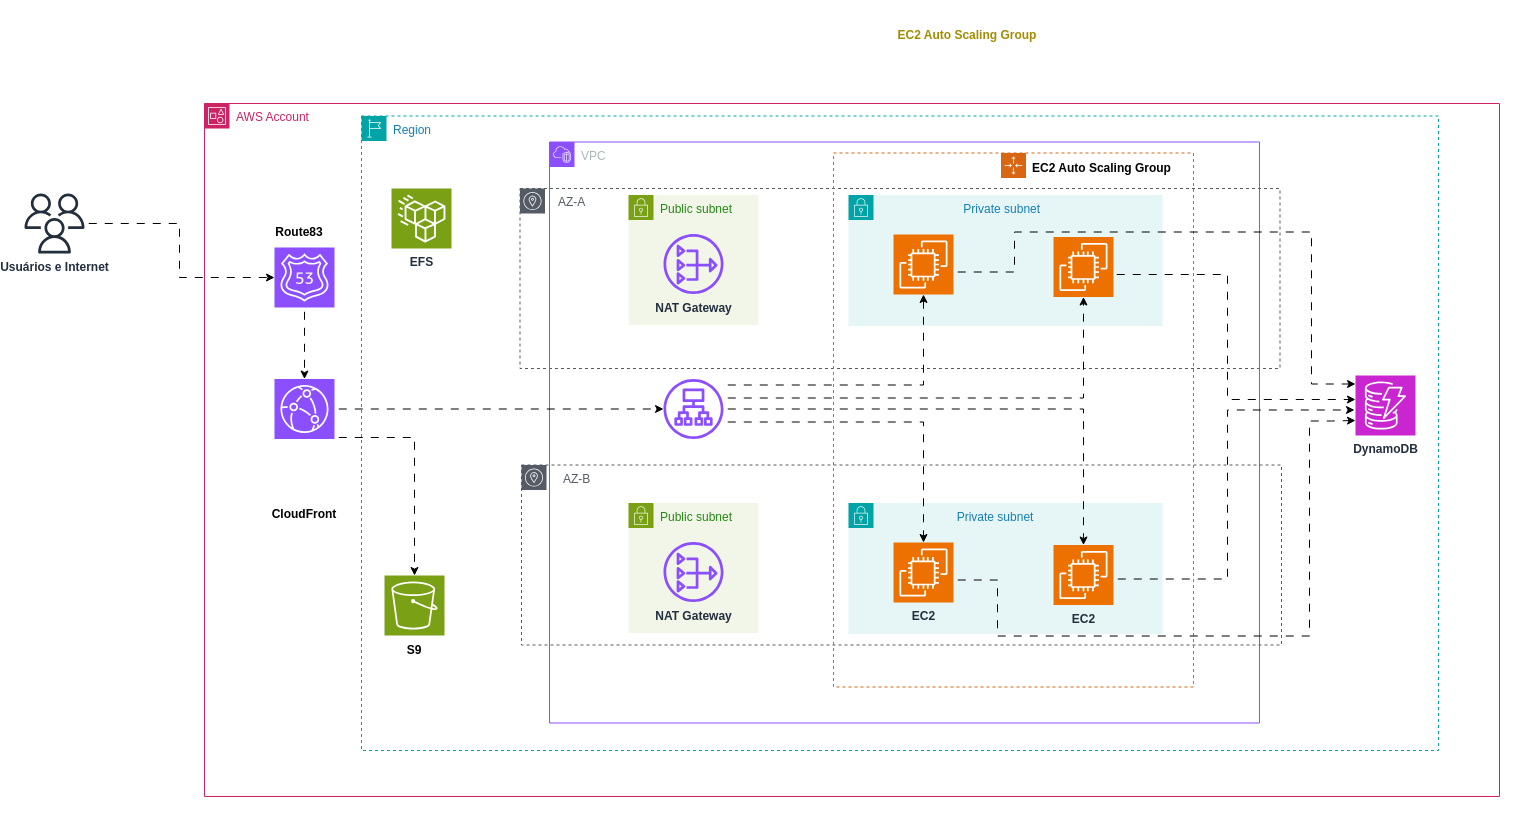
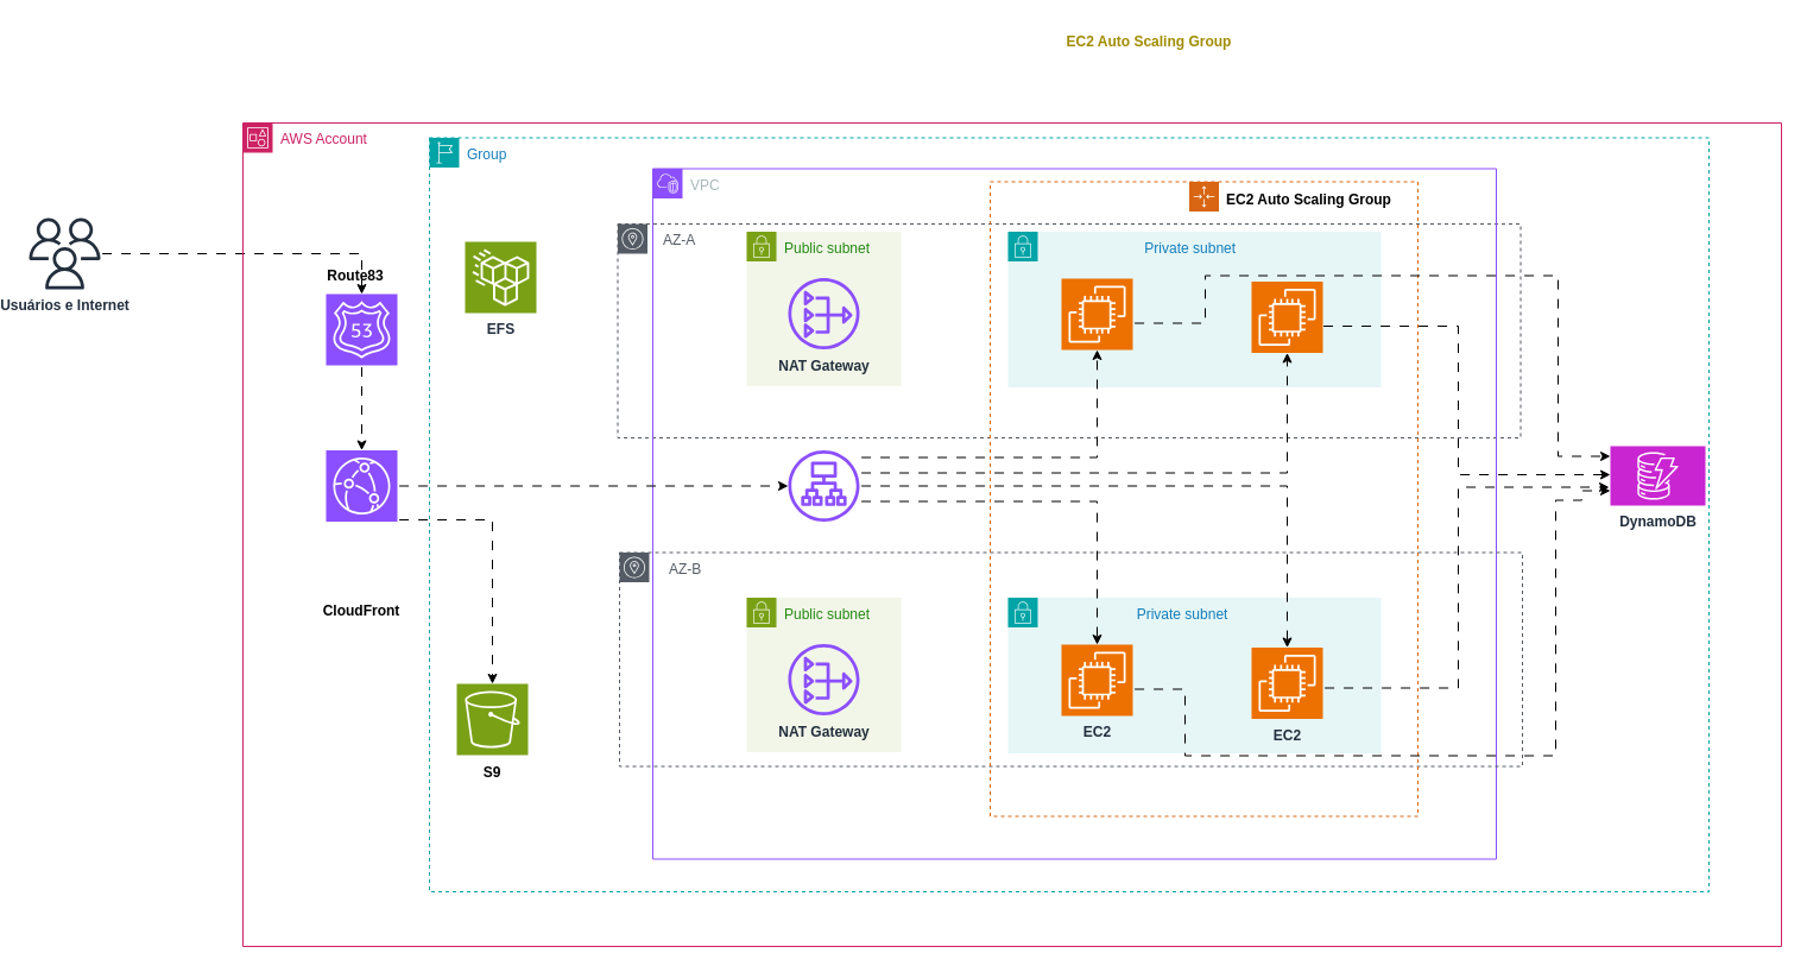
  <mxCell id="0" />
  <mxCell id="1" parent="0" />
  <mxCell id="2" style="edgeStyle=orthogonalEdgeStyle;rounded=0;orthogonalLoop=1;jettySize=auto;html=1;flowAnimation=1;" edge="1" parent="1" source="3" target="35"><mxGeometry relative="1" as="geometry" /></mxCell>
- <mxCell id="3" value="&lt;b&gt;Usuários e Internet&lt;/b&gt;" style="sketch=0;outlineConnect=0;fontColor=#232F3E;gradientColor=none;fillColor=#232F3D;strokeColor=none;dashed=0;verticalLabelPosition=bottom;verticalAlign=top;align=center;html=1;fontSize=12;fontStyle=0;pointerEvents=1;shape=mxgraph.aws4.users;" vertex="1" parent="1"><mxGeometry x="20" y="193" width="60" height="60" as="geometry" /></mxCell>
+ <mxCell id="3" value="&lt;b&gt;Usuários e Internet&lt;/b&gt;" style="sketch=0;outlineConnect=0;fontColor=#232F3E;gradientColor=none;fillColor=#232F3D;strokeColor=none;dashed=0;verticalLabelPosition=bottom;verticalAlign=top;align=center;html=1;fontSize=12;fontStyle=0;pointerEvents=1;shape=mxgraph.aws4.users;" vertex="1" parent="1"><mxGeometry x="20" y="183" width="60" height="60" as="geometry" /></mxCell>
  <mxCell id="4" value="AWS Account" style="points=[[0,0],[0.25,0],[0.5,0],[0.75,0],[1,0],[1,0.25],[1,0.5],[1,0.75],[1,1],[0.75,1],[0.5,1],[0.25,1],[0,1],[0,0.75],[0,0.5],[0,0.25]];outlineConnect=0;gradientColor=none;html=1;whiteSpace=wrap;fontSize=12;fontStyle=0;container=1;pointerEvents=0;collapsible=0;recursiveResize=0;shape=mxgraph.aws4.group;grIcon=mxgraph.aws4.group_account;strokeColor=#CD2264;fillColor=none;verticalAlign=top;align=left;spacingLeft=30;fontColor=#CD2264;dashed=0;" vertex="1" parent="1"><mxGeometry x="200" y="103" width="1295" height="693" as="geometry" /></mxCell>
- <mxCell id="5" value="Region" style="points=[[0,0],[0.25,0],[0.5,0],[0.75,0],[1,0],[1,0.25],[1,0.5],[1,0.75],[1,1],[0.75,1],[0.5,1],[0.25,1],[0,1],[0,0.75],[0,0.5],[0,0.25]];outlineConnect=0;gradientColor=none;html=1;whiteSpace=wrap;fontSize=12;fontStyle=0;container=1;pointerEvents=0;collapsible=0;recursiveResize=0;shape=mxgraph.aws4.group;grIcon=mxgraph.aws4.group_region;strokeColor=#00A4A6;fillColor=none;verticalAlign=top;align=left;spacingLeft=30;fontColor=#147EBA;dashed=1;" vertex="1" parent="4"><mxGeometry x="157" y="12.5" width="1077" height="634.5" as="geometry" /></mxCell>
+ <mxCell id="5" value="Group" style="points=[[0,0],[0.25,0],[0.5,0],[0.75,0],[1,0],[1,0.25],[1,0.5],[1,0.75],[1,1],[0.75,1],[0.5,1],[0.25,1],[0,1],[0,0.75],[0,0.5],[0,0.25]];outlineConnect=0;gradientColor=none;html=1;whiteSpace=wrap;fontSize=12;fontStyle=0;container=1;pointerEvents=0;collapsible=0;recursiveResize=0;shape=mxgraph.aws4.group;grIcon=mxgraph.aws4.group_region;strokeColor=#00A4A6;fillColor=none;verticalAlign=top;align=left;spacingLeft=30;fontColor=#147EBA;dashed=1;" vertex="1" parent="4"><mxGeometry x="157" y="12.5" width="1077" height="634.5" as="geometry" /></mxCell>
  <mxCell id="6" value="&amp;nbsp; AZ-A" style="sketch=0;outlineConnect=0;gradientColor=none;html=1;whiteSpace=wrap;fontSize=12;fontStyle=0;shape=mxgraph.aws4.group;grIcon=mxgraph.aws4.group_availability_zone;strokeColor=#545B64;fillColor=none;verticalAlign=top;align=left;spacingLeft=30;fontColor=#545B64;dashed=1;" vertex="1" parent="5"><mxGeometry x="158.5" y="72.5" width="760" height="180" as="geometry" /></mxCell>
- <mxCell id="7" value="&lt;b&gt;EFS&lt;/b&gt;" style="sketch=0;points=[[0,0,0],[0.25,0,0],[0.5,0,0],[0.75,0,0],[1,0,0],[0,1,0],[0.25,1,0],[0.5,1,0],[0.75,1,0],[1,1,0],[0,0.25,0],[0,0.5,0],[0,0.75,0],[1,0.25,0],[1,0.5,0],[1,0.75,0]];outlineConnect=0;fontColor=#232F3E;fillColor=#7AA116;strokeColor=#ffffff;dashed=0;verticalLabelPosition=bottom;verticalAlign=top;align=center;html=1;fontSize=12;fontStyle=0;shape=mxgraph.aws4.resourceIcon;resIcon=mxgraph.aws4.efs_standard;" vertex="1" parent="5"><mxGeometry x="30" y="72.5" width="60" height="60" as="geometry" /></mxCell>
- <mxCell id="8" value="&lt;b&gt;DynamoDB&lt;/b&gt;" style="sketch=0;points=[[0,0,0],[0.25,0,0],[0.5,0,0],[0.75,0,0],[1,0,0],[0,1,0],[0.25,1,0],[0.5,1,0],[0.75,1,0],[1,1,0],[0,0.25,0],[0,0.5,0],[0,0.75,0],[1,0.25,0],[1,0.5,0],[1,0.75,0]];outlineConnect=0;fontColor=#232F3E;fillColor=#C925D1;strokeColor=#ffffff;dashed=0;verticalLabelPosition=bottom;verticalAlign=top;align=center;html=1;fontSize=12;fontStyle=0;aspect=fixed;shape=mxgraph.aws4.resourceIcon;resIcon=mxgraph.aws4.dynamodb;" vertex="1" parent="5"><mxGeometry x="994" y="259.5" width="60" height="60" as="geometry" /></mxCell>
+ <mxCell id="7" value="&lt;b&gt;EFS&lt;/b&gt;" style="sketch=0;points=[[0,0,0],[0.25,0,0],[0.5,0,0],[0.75,0,0],[1,0,0],[0,1,0],[0.25,1,0],[0.5,1,0],[0.75,1,0],[1,1,0],[0,0.25,0],[0,0.5,0],[0,0.75,0],[1,0.25,0],[1,0.5,0],[1,0.75,0]];outlineConnect=0;fontColor=#232F3E;fillColor=#7AA116;strokeColor=#ffffff;dashed=0;verticalLabelPosition=bottom;verticalAlign=top;align=center;html=1;fontSize=12;fontStyle=0;shape=mxgraph.aws4.resourceIcon;resIcon=mxgraph.aws4.efs_standard;" vertex="1" parent="5"><mxGeometry x="30" y="87.5" width="60" height="60" as="geometry" /></mxCell>
+ <mxCell id="8" value="&lt;b&gt;DynamoDB&lt;/b&gt;" style="sketch=0;points=[[0,0,0],[0.25,0,0],[0.5,0,0],[0.75,0,0],[1,0,0],[0,1,0],[0.25,1,0],[0.5,1,0],[0.75,1,0],[1,1,0],[0,0.25,0],[0,0.5,0],[0,0.75,0],[1,0.25,0],[1,0.5,0],[1,0.75,0]];outlineConnect=0;fontColor=#232F3E;fillColor=#C925D1;strokeColor=#ffffff;dashed=0;verticalLabelPosition=bottom;verticalAlign=top;align=center;html=1;fontSize=12;fontStyle=0;aspect=fixed;shape=mxgraph.aws4.resourceIcon;resIcon=mxgraph.aws4.dynamodb;" vertex="1" parent="5"><mxGeometry x="994" y="259.5" width="80" height="50" as="geometry" /></mxCell>
  <mxCell id="9" value="VPC" style="points=[[0,0],[0.25,0],[0.5,0],[0.75,0],[1,0],[1,0.25],[1,0.5],[1,0.75],[1,1],[0.75,1],[0.5,1],[0.25,1],[0,1],[0,0.75],[0,0.5],[0,0.25]];outlineConnect=0;gradientColor=none;html=1;whiteSpace=wrap;fontSize=12;fontStyle=0;container=1;pointerEvents=0;collapsible=0;recursiveResize=0;shape=mxgraph.aws4.group;grIcon=mxgraph.aws4.group_vpc2;strokeColor=#8C4FFF;fillColor=none;verticalAlign=top;align=left;spacingLeft=30;fontColor=#AAB7B8;dashed=0;" vertex="1" parent="5"><mxGeometry x="188" y="26" width="710" height="581" as="geometry" /></mxCell>
  <mxCell id="10" value="&amp;nbsp; &amp;nbsp;AZ-B" style="sketch=0;outlineConnect=0;gradientColor=none;html=1;whiteSpace=wrap;fontSize=12;fontStyle=0;shape=mxgraph.aws4.group;grIcon=mxgraph.aws4.group_availability_zone;strokeColor=#545B64;fillColor=none;verticalAlign=top;align=left;spacingLeft=30;fontColor=#545B64;dashed=1;" vertex="1" parent="9"><mxGeometry x="-28" y="323" width="760" height="180" as="geometry" /></mxCell>
  <mxCell id="11" value="Public subnet" style="points=[[0,0],[0.25,0],[0.5,0],[0.75,0],[1,0],[1,0.25],[1,0.5],[1,0.75],[1,1],[0.75,1],[0.5,1],[0.25,1],[0,1],[0,0.75],[0,0.5],[0,0.25]];outlineConnect=0;gradientColor=none;html=1;whiteSpace=wrap;fontSize=12;fontStyle=0;container=1;pointerEvents=0;collapsible=0;recursiveResize=0;shape=mxgraph.aws4.group;grIcon=mxgraph.aws4.group_security_group;grStroke=0;strokeColor=#7AA116;fillColor=#F2F6E8;verticalAlign=top;align=left;spacingLeft=30;fontColor=#248814;dashed=0;" vertex="1" parent="9"><mxGeometry x="79" y="361" width="130" height="130" as="geometry" /></mxCell>
  <mxCell id="12" value="&lt;b&gt;NAT Gateway&lt;/b&gt;" style="sketch=0;outlineConnect=0;fontColor=#232F3E;gradientColor=none;fillColor=#8C4FFF;strokeColor=none;dashed=0;verticalLabelPosition=bottom;verticalAlign=top;align=center;html=1;fontSize=12;fontStyle=0;aspect=fixed;pointerEvents=1;shape=mxgraph.aws4.nat_gateway;" vertex="1" parent="11"><mxGeometry x="35" y="39" width="60" height="60" as="geometry" /></mxCell>
  <mxCell id="13" value="Public subnet" style="points=[[0,0],[0.25,0],[0.5,0],[0.75,0],[1,0],[1,0.25],[1,0.5],[1,0.75],[1,1],[0.75,1],[0.5,1],[0.25,1],[0,1],[0,0.75],[0,0.5],[0,0.25]];outlineConnect=0;gradientColor=none;html=1;whiteSpace=wrap;fontSize=12;fontStyle=0;container=1;pointerEvents=0;collapsible=0;recursiveResize=0;shape=mxgraph.aws4.group;grIcon=mxgraph.aws4.group_security_group;grStroke=0;strokeColor=#7AA116;fillColor=#F2F6E8;verticalAlign=top;align=left;spacingLeft=30;fontColor=#248814;dashed=0;" vertex="1" parent="9"><mxGeometry x="79" y="53" width="130" height="130" as="geometry" /></mxCell>
  <mxCell id="14" value="&lt;b&gt;NAT Gateway&lt;/b&gt;" style="sketch=0;outlineConnect=0;fontColor=#232F3E;gradientColor=none;fillColor=#8C4FFF;strokeColor=none;dashed=0;verticalLabelPosition=bottom;verticalAlign=top;align=center;html=1;fontSize=12;fontStyle=0;aspect=fixed;pointerEvents=1;shape=mxgraph.aws4.nat_gateway;" vertex="1" parent="13"><mxGeometry x="35" y="39" width="60" height="60" as="geometry" /></mxCell>
  <mxCell id="15" value="&amp;nbsp; &amp;nbsp; &amp;nbsp; &amp;nbsp; &amp;nbsp; &amp;nbsp; &amp;nbsp; &amp;nbsp; &amp;nbsp; &amp;nbsp; &amp;nbsp; &amp;nbsp; &amp;nbsp;Private subnet" style="points=[[0,0],[0.25,0],[0.5,0],[0.75,0],[1,0],[1,0.25],[1,0.5],[1,0.75],[1,1],[0.75,1],[0.5,1],[0.25,1],[0,1],[0,0.75],[0,0.5],[0,0.25]];outlineConnect=0;gradientColor=none;html=1;whiteSpace=wrap;fontSize=12;fontStyle=0;container=1;pointerEvents=0;collapsible=0;recursiveResize=0;shape=mxgraph.aws4.group;grIcon=mxgraph.aws4.group_security_group;grStroke=0;strokeColor=#00A4A6;fillColor=#E6F6F7;verticalAlign=top;align=left;spacingLeft=30;fontColor=#147EBA;dashed=0;" vertex="1" parent="9"><mxGeometry x="299" y="53" width="314" height="131" as="geometry" /></mxCell>
  <mxCell id="16" value="" style="sketch=0;points=[[0,0,0],[0.25,0,0],[0.5,0,0],[0.75,0,0],[1,0,0],[0,1,0],[0.25,1,0],[0.5,1,0],[0.75,1,0],[1,1,0],[0,0.25,0],[0,0.5,0],[0,0.75,0],[1,0.25,0],[1,0.5,0],[1,0.75,0]];outlineConnect=0;fontColor=#232F3E;fillColor=#ED7100;strokeColor=#ffffff;dashed=0;verticalLabelPosition=bottom;verticalAlign=top;align=center;html=1;fontSize=12;fontStyle=0;aspect=fixed;shape=mxgraph.aws4.resourceIcon;resIcon=mxgraph.aws4.ec2;" vertex="1" parent="15"><mxGeometry x="45" y="39.5" width="60" height="60" as="geometry" /></mxCell>
  <mxCell id="17" value="" style="sketch=0;points=[[0,0,0],[0.25,0,0],[0.5,0,0],[0.75,0,0],[1,0,0],[0,1,0],[0.25,1,0],[0.5,1,0],[0.75,1,0],[1,1,0],[0,0.25,0],[0,0.5,0],[0,0.75,0],[1,0.25,0],[1,0.5,0],[1,0.75,0]];outlineConnect=0;fontColor=#232F3E;fillColor=#ED7100;strokeColor=#ffffff;dashed=0;verticalLabelPosition=bottom;verticalAlign=top;align=center;html=1;fontSize=12;fontStyle=0;aspect=fixed;shape=mxgraph.aws4.resourceIcon;resIcon=mxgraph.aws4.ec2;" vertex="1" parent="15"><mxGeometry x="205" y="42" width="60" height="60" as="geometry" /></mxCell>
  <mxCell id="18" value="&amp;nbsp; &amp;nbsp; &amp;nbsp; &amp;nbsp; &amp;nbsp; &amp;nbsp; &amp;nbsp; &amp;nbsp; &amp;nbsp; &amp;nbsp; &amp;nbsp; &amp;nbsp;Private subnet" style="points=[[0,0],[0.25,0],[0.5,0],[0.75,0],[1,0],[1,0.25],[1,0.5],[1,0.75],[1,1],[0.75,1],[0.5,1],[0.25,1],[0,1],[0,0.75],[0,0.5],[0,0.25]];outlineConnect=0;gradientColor=none;html=1;whiteSpace=wrap;fontSize=12;fontStyle=0;container=1;pointerEvents=0;collapsible=0;recursiveResize=0;shape=mxgraph.aws4.group;grIcon=mxgraph.aws4.group_security_group;grStroke=0;strokeColor=#00A4A6;fillColor=#E6F6F7;verticalAlign=top;align=left;spacingLeft=30;fontColor=#147EBA;dashed=0;" vertex="1" parent="9"><mxGeometry x="299" y="361" width="314" height="131" as="geometry" /></mxCell>
  <mxCell id="19" value="&lt;b&gt;EC2&lt;/b&gt;" style="sketch=0;points=[[0,0,0],[0.25,0,0],[0.5,0,0],[0.75,0,0],[1,0,0],[0,1,0],[0.25,1,0],[0.5,1,0],[0.75,1,0],[1,1,0],[0,0.25,0],[0,0.5,0],[0,0.75,0],[1,0.25,0],[1,0.5,0],[1,0.75,0]];outlineConnect=0;fontColor=#232F3E;fillColor=#ED7100;strokeColor=#ffffff;dashed=0;verticalLabelPosition=bottom;verticalAlign=top;align=center;html=1;fontSize=12;fontStyle=0;aspect=fixed;shape=mxgraph.aws4.resourceIcon;resIcon=mxgraph.aws4.ec2;" vertex="1" parent="18"><mxGeometry x="45" y="39.5" width="60" height="60" as="geometry" /></mxCell>
  <mxCell id="20" value="&lt;b&gt;EC2&lt;/b&gt;" style="sketch=0;points=[[0,0,0],[0.25,0,0],[0.5,0,0],[0.75,0,0],[1,0,0],[0,1,0],[0.25,1,0],[0.5,1,0],[0.75,1,0],[1,1,0],[0,0.25,0],[0,0.5,0],[0,0.75,0],[1,0.25,0],[1,0.5,0],[1,0.75,0]];outlineConnect=0;fontColor=#232F3E;fillColor=#ED7100;strokeColor=#ffffff;dashed=0;verticalLabelPosition=bottom;verticalAlign=top;align=center;html=1;fontSize=12;fontStyle=0;aspect=fixed;shape=mxgraph.aws4.resourceIcon;resIcon=mxgraph.aws4.ec2;" vertex="1" parent="18"><mxGeometry x="205" y="42" width="60" height="60" as="geometry" /></mxCell>
  <mxCell id="21" style="edgeStyle=orthogonalEdgeStyle;rounded=0;orthogonalLoop=1;jettySize=auto;html=1;flowAnimation=1;" edge="1" parent="9" source="22" target="16"><mxGeometry relative="1" as="geometry"><Array as="points"><mxPoint x="374" y="243" /></Array></mxGeometry></mxCell>
  <mxCell id="22" value="" style="sketch=0;outlineConnect=0;fontColor=#232F3E;gradientColor=none;fillColor=#8C4FFF;strokeColor=none;dashed=0;verticalLabelPosition=bottom;verticalAlign=top;align=center;html=1;fontSize=12;fontStyle=0;aspect=fixed;pointerEvents=1;shape=mxgraph.aws4.application_load_balancer;" vertex="1" parent="9"><mxGeometry x="114" y="237" width="60" height="60" as="geometry" /></mxCell>
  <mxCell id="23" style="edgeStyle=orthogonalEdgeStyle;rounded=0;orthogonalLoop=1;jettySize=auto;html=1;entryX=0.5;entryY=0;entryDx=0;entryDy=0;entryPerimeter=0;flowAnimation=1;" edge="1" parent="9" source="22" target="19"><mxGeometry relative="1" as="geometry"><Array as="points"><mxPoint x="374" y="280" /></Array></mxGeometry></mxCell>
  <mxCell id="24" style="edgeStyle=orthogonalEdgeStyle;rounded=0;orthogonalLoop=1;jettySize=auto;html=1;entryX=0.5;entryY=0;entryDx=0;entryDy=0;entryPerimeter=0;flowAnimation=1;" edge="1" parent="9" source="22" target="20"><mxGeometry relative="1" as="geometry" /></mxCell>
  <mxCell id="25" style="edgeStyle=orthogonalEdgeStyle;rounded=0;orthogonalLoop=1;jettySize=auto;html=1;entryX=0.5;entryY=1;entryDx=0;entryDy=0;entryPerimeter=0;flowAnimation=1;" edge="1" parent="9" source="22" target="17"><mxGeometry relative="1" as="geometry"><Array as="points"><mxPoint x="534" y="256" /></Array></mxGeometry></mxCell>
  <mxCell id="26" value="" style="points=[[0,0],[0.25,0],[0.5,0],[0.75,0],[1,0],[1,0.25],[1,0.5],[1,0.75],[1,1],[0.75,1],[0.5,1],[0.25,1],[0,1],[0,0.75],[0,0.5],[0,0.25]];outlineConnect=0;gradientColor=none;html=1;whiteSpace=wrap;fontSize=12;fontStyle=0;container=1;pointerEvents=0;collapsible=0;recursiveResize=0;shape=mxgraph.aws4.groupCenter;grIcon=mxgraph.aws4.group_auto_scaling_group;grStroke=1;strokeColor=#D86613;fillColor=none;verticalAlign=top;align=center;fontColor=#D86613;dashed=1;spacingTop=25;" vertex="1" parent="9"><mxGeometry x="284" y="11" width="360" height="534" as="geometry" /></mxCell>
  <mxCell id="27" value="&lt;b&gt;EC2 Auto Scaling Group&lt;/b&gt;" style="text;html=1;align=center;verticalAlign=middle;resizable=0;points=[];autosize=1;strokeColor=none;fillColor=none;" vertex="1" parent="26"><mxGeometry x="189" y="2.5" width="157" height="26" as="geometry" /></mxCell>
  <mxCell id="28" value="" style="sketch=0;points=[[0,0,0],[0.25,0,0],[0.5,0,0],[0.75,0,0],[1,0,0],[0,1,0],[0.25,1,0],[0.5,1,0],[0.75,1,0],[1,1,0],[0,0.25,0],[0,0.5,0],[0,0.75,0],[1,0.25,0],[1,0.5,0],[1,0.75,0]];outlineConnect=0;fontColor=#232F3E;fillColor=#7AA116;strokeColor=#ffffff;dashed=0;verticalLabelPosition=bottom;verticalAlign=top;align=center;html=1;fontSize=12;fontStyle=0;shape=mxgraph.aws4.resourceIcon;resIcon=mxgraph.aws4.s3;" vertex="1" parent="5"><mxGeometry x="23" y="459.5" width="60" height="60" as="geometry" /></mxCell>
  <mxCell id="29" value="&lt;b&gt;S9&lt;/b&gt;" style="text;html=1;strokeColor=none;fillColor=none;align=center;verticalAlign=middle;whiteSpace=wrap;rounded=0;" vertex="1" parent="5"><mxGeometry x="23" y="519.5" width="60" height="30" as="geometry" /></mxCell>
  <mxCell id="30" style="edgeStyle=orthogonalEdgeStyle;rounded=0;orthogonalLoop=1;jettySize=auto;html=1;flowAnimation=1;" edge="1" parent="5" source="16" target="8"><mxGeometry relative="1" as="geometry"><Array as="points"><mxPoint x="653" y="156" /><mxPoint x="653" y="116" /><mxPoint x="950" y="116" /><mxPoint x="950" y="268" /></Array></mxGeometry></mxCell>
  <mxCell id="31" style="edgeStyle=orthogonalEdgeStyle;rounded=0;orthogonalLoop=1;jettySize=auto;html=1;entryX=0;entryY=0.75;entryDx=0;entryDy=0;entryPerimeter=0;flowAnimation=1;" edge="1" parent="5" source="19" target="8"><mxGeometry relative="1" as="geometry"><Array as="points"><mxPoint x="636" y="464" /><mxPoint x="636" y="520" /><mxPoint x="948" y="520" /><mxPoint x="948" y="305" /><mxPoint x="970" y="305" /></Array></mxGeometry></mxCell>
  <mxCell id="32" style="edgeStyle=orthogonalEdgeStyle;rounded=0;orthogonalLoop=1;jettySize=auto;html=1;endArrow=classic;endFill=1;orthogonal=0;flowAnimation=1;snapToPoint=0;fixDash=0;arcSize=20;jumpStyle=arc;" edge="1" parent="5"><mxGeometry relative="1" as="geometry"><mxPoint x="751" y="158.5" as="sourcePoint" /><mxPoint x="994" y="283.5" as="targetPoint" /><Array as="points"><mxPoint x="866" y="159" /><mxPoint x="866" y="284" /></Array></mxGeometry></mxCell>
  <mxCell id="33" style="edgeStyle=orthogonalEdgeStyle;rounded=0;orthogonalLoop=1;jettySize=auto;html=1;jumpStyle=none;endArrow=classic;endFill=1;flowAnimation=1;" edge="1" parent="5"><mxGeometry relative="1" as="geometry"><mxPoint x="752" y="463.0" as="sourcePoint" /><mxPoint x="993" y="294" as="targetPoint" /><Array as="points"><mxPoint x="866" y="463.5" /><mxPoint x="866" y="293.5" /><mxPoint x="994" y="293.5" /></Array></mxGeometry></mxCell>
  <mxCell id="34" style="edgeStyle=orthogonalEdgeStyle;rounded=0;orthogonalLoop=1;jettySize=auto;html=1;flowAnimation=1;" edge="1" parent="4" source="35" target="38"><mxGeometry relative="1" as="geometry" /></mxCell>
  <mxCell id="35" value="" style="sketch=0;points=[[0,0,0],[0.25,0,0],[0.5,0,0],[0.75,0,0],[1,0,0],[0,1,0],[0.25,1,0],[0.5,1,0],[0.75,1,0],[1,1,0],[0,0.25,0],[0,0.5,0],[0,0.75,0],[1,0.25,0],[1,0.5,0],[1,0.75,0]];outlineConnect=0;fontColor=#232F3E;fillColor=#8C4FFF;strokeColor=#ffffff;dashed=0;verticalLabelPosition=bottom;verticalAlign=top;align=center;html=1;fontSize=12;fontStyle=0;aspect=fixed;shape=mxgraph.aws4.resourceIcon;resIcon=mxgraph.aws4.route_53;" vertex="1" parent="4"><mxGeometry x="70" y="144" width="60" height="60" as="geometry" /></mxCell>
  <mxCell id="36" value="&lt;b&gt;Route83&lt;/b&gt;" style="text;html=1;strokeColor=none;fillColor=none;align=center;verticalAlign=middle;whiteSpace=wrap;rounded=0;" vertex="1" parent="4"><mxGeometry x="65" y="114" width="60" height="30" as="geometry" /></mxCell>
  <mxCell id="37" style="edgeStyle=orthogonalEdgeStyle;rounded=0;orthogonalLoop=1;jettySize=auto;html=1;flowAnimation=1;" edge="1" parent="4" source="38" target="22"><mxGeometry relative="1" as="geometry" /></mxCell>
  <mxCell id="38" value="" style="sketch=0;points=[[0,0,0],[0.25,0,0],[0.5,0,0],[0.75,0,0],[1,0,0],[0,1,0],[0.25,1,0],[0.5,1,0],[0.75,1,0],[1,1,0],[0,0.25,0],[0,0.5,0],[0,0.75,0],[1,0.25,0],[1,0.5,0],[1,0.75,0]];outlineConnect=0;fontColor=#232F3E;fillColor=#8C4FFF;strokeColor=#ffffff;dashed=0;verticalLabelPosition=bottom;verticalAlign=top;align=center;html=1;fontSize=12;fontStyle=0;shape=mxgraph.aws4.resourceIcon;resIcon=mxgraph.aws4.cloudfront;aspect=fixed;" vertex="1" parent="4"><mxGeometry x="70" y="275.5" width="60" height="60" as="geometry" /></mxCell>
  <mxCell id="39" value="&lt;b&gt;CloudFront&lt;/b&gt;" style="text;html=1;strokeColor=none;fillColor=none;align=center;verticalAlign=middle;whiteSpace=wrap;rounded=0;" vertex="1" parent="4"><mxGeometry x="70" y="395.5" width="60" height="30" as="geometry" /></mxCell>
  <mxCell id="40" style="edgeStyle=orthogonalEdgeStyle;rounded=0;orthogonalLoop=1;jettySize=auto;html=1;entryX=0.5;entryY=0;entryDx=0;entryDy=0;entryPerimeter=0;flowAnimation=1;" edge="1" parent="4" source="38" target="28"><mxGeometry relative="1" as="geometry"><Array as="points"><mxPoint x="210" y="334" /></Array></mxGeometry></mxCell>
  <mxCell id="41" value="&lt;b&gt;EC2 Auto Scaling Group&lt;/b&gt;" style="text;html=1;strokeColor=none;fillColor=none;align=center;verticalAlign=middle;whiteSpace=wrap;rounded=0;fontColor=#A18C03;" vertex="1" parent="1"><mxGeometry x="891" y="20" width="144" height="30" as="geometry" /></mxCell>
